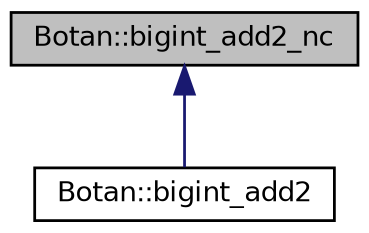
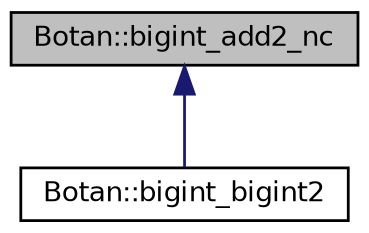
  digraph {
    rankdir=TB
    node [color=black fontname=Helvetica fontsize=10 shape=record style=filled]
    n1 [fillcolor=grey75 fontcolor=black height=0.2 label="Botan::bigint_add2_nc" width=0.4]
-   n2 [fillcolor=white height=0.2 label="Botan::bigint_add2" width=0.4]
+   n2 [fillcolor=white height=0.2 label="Botan::bigint_bigint2" width=0.4]
    n1 -> n2 [color=midnightblue dir=back fontname=Helvetica fontsize=10 labelfontname=Helvetica labelfontsize=10 style=solid]
  }
